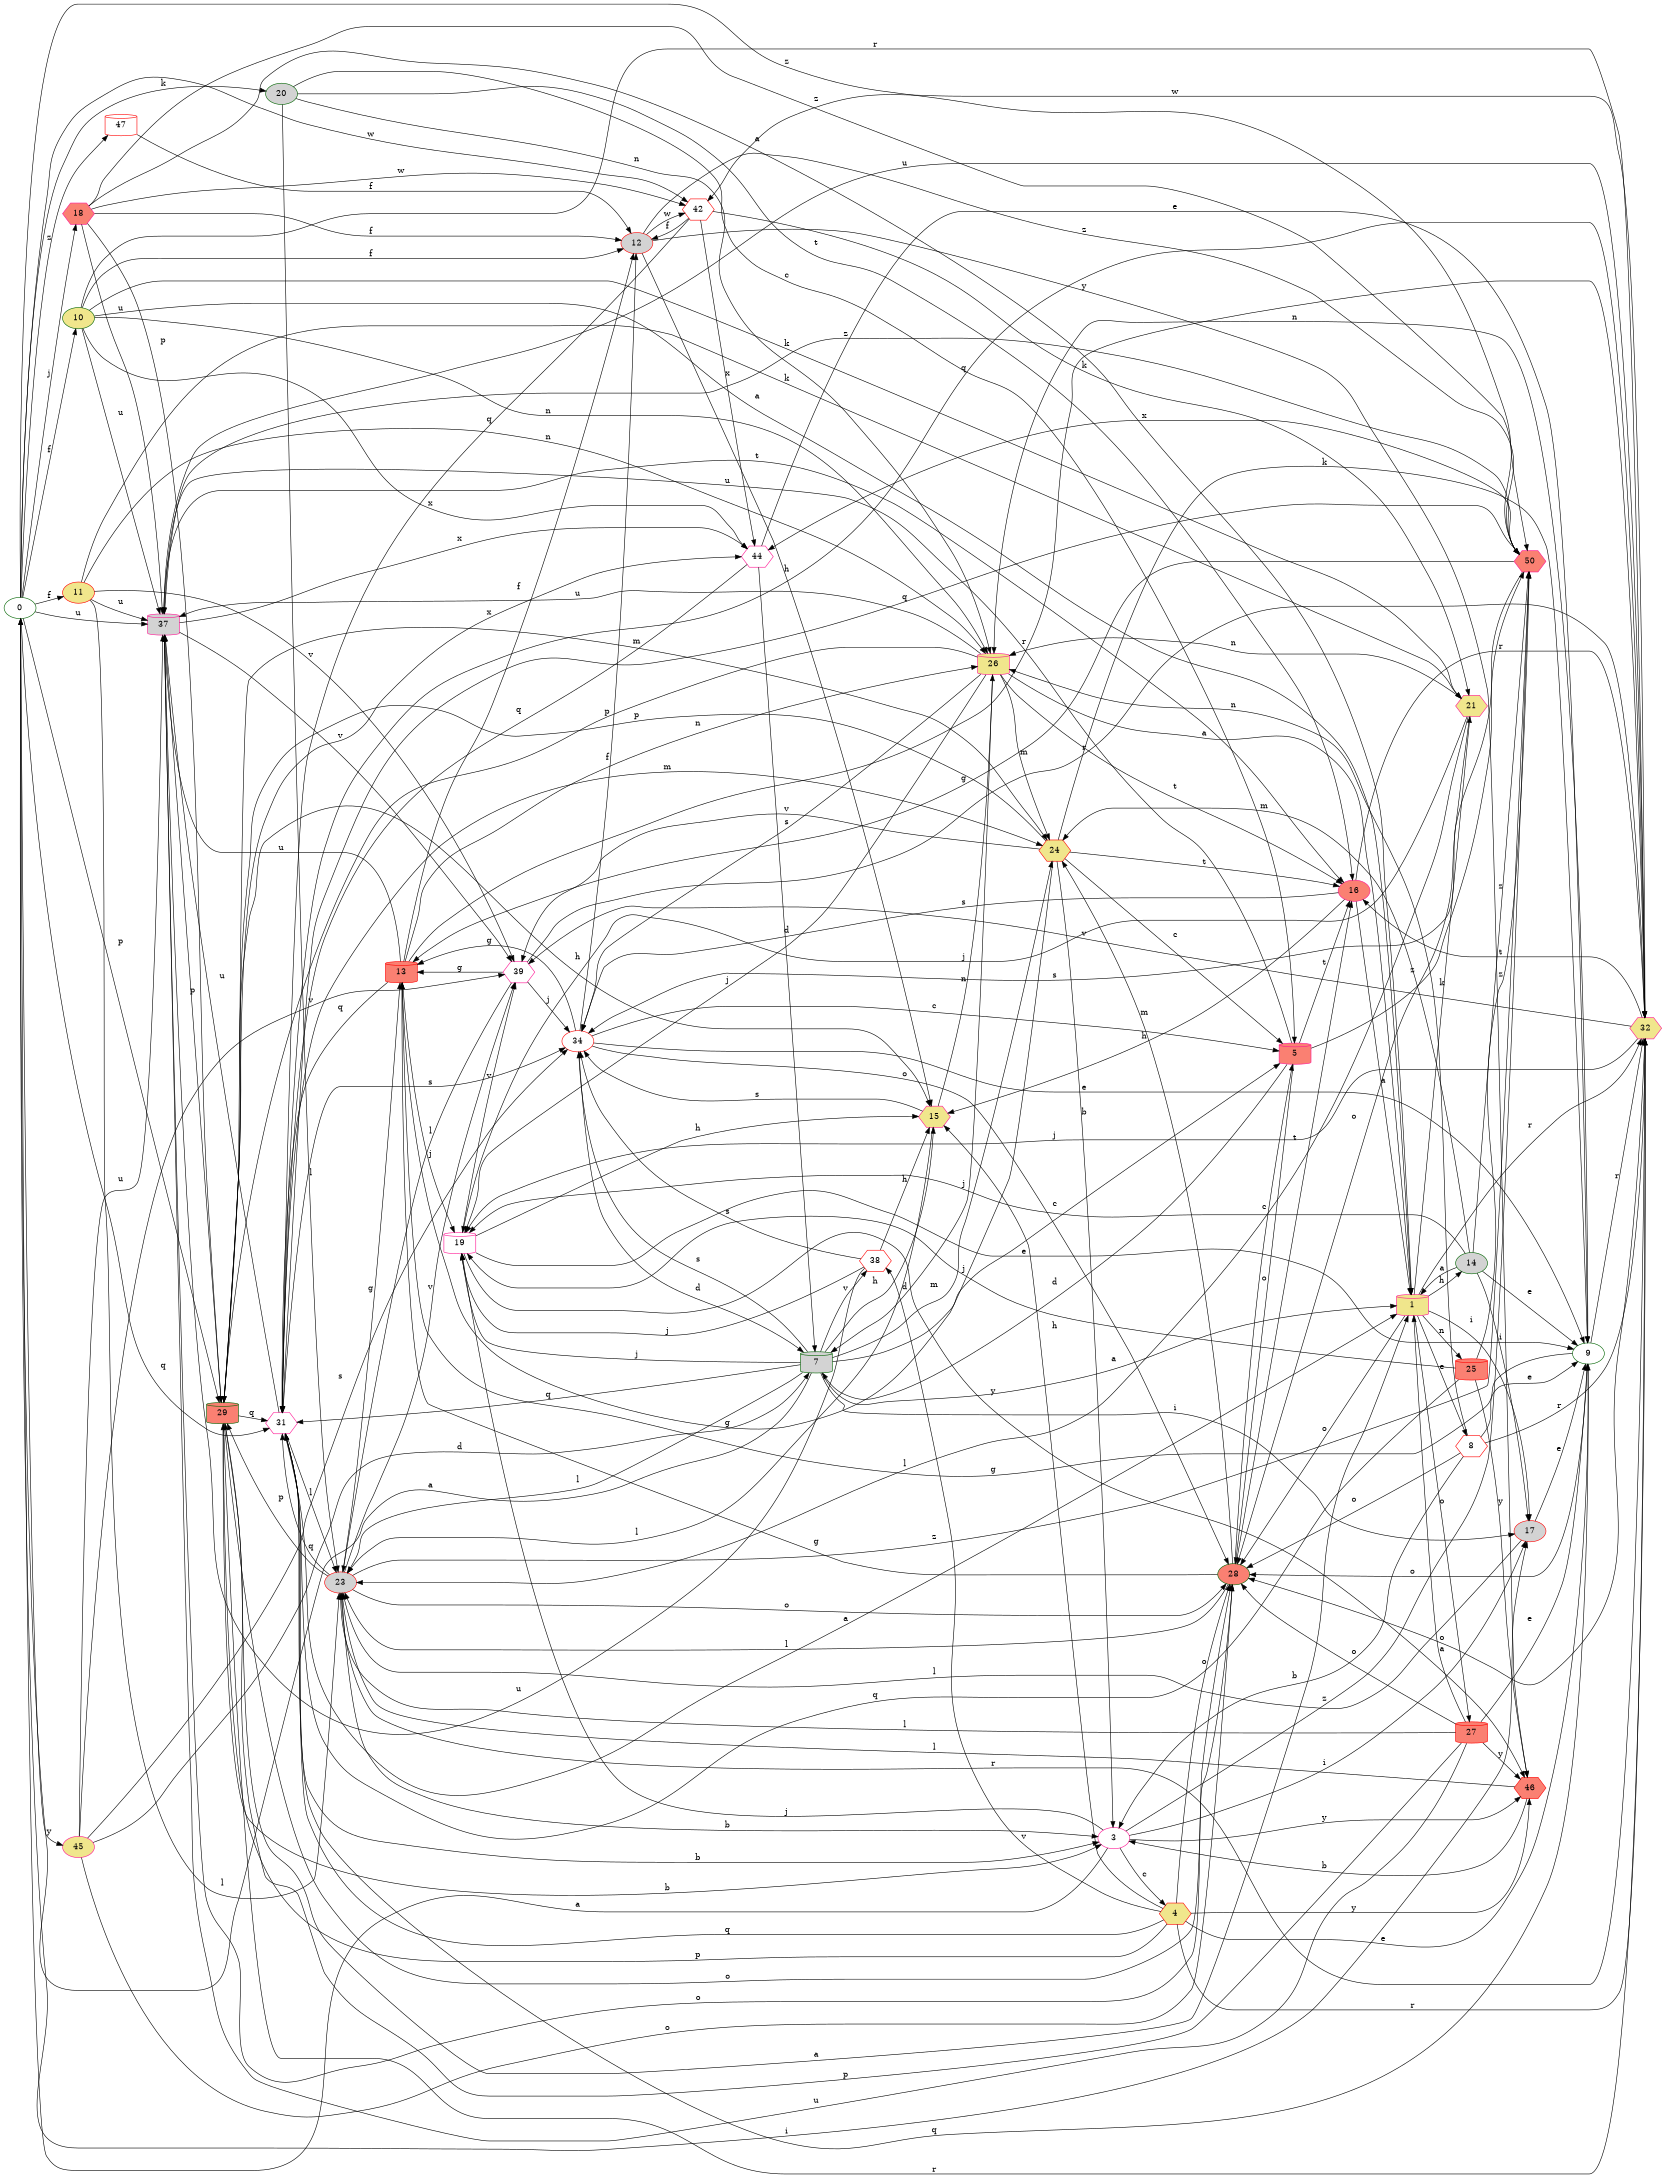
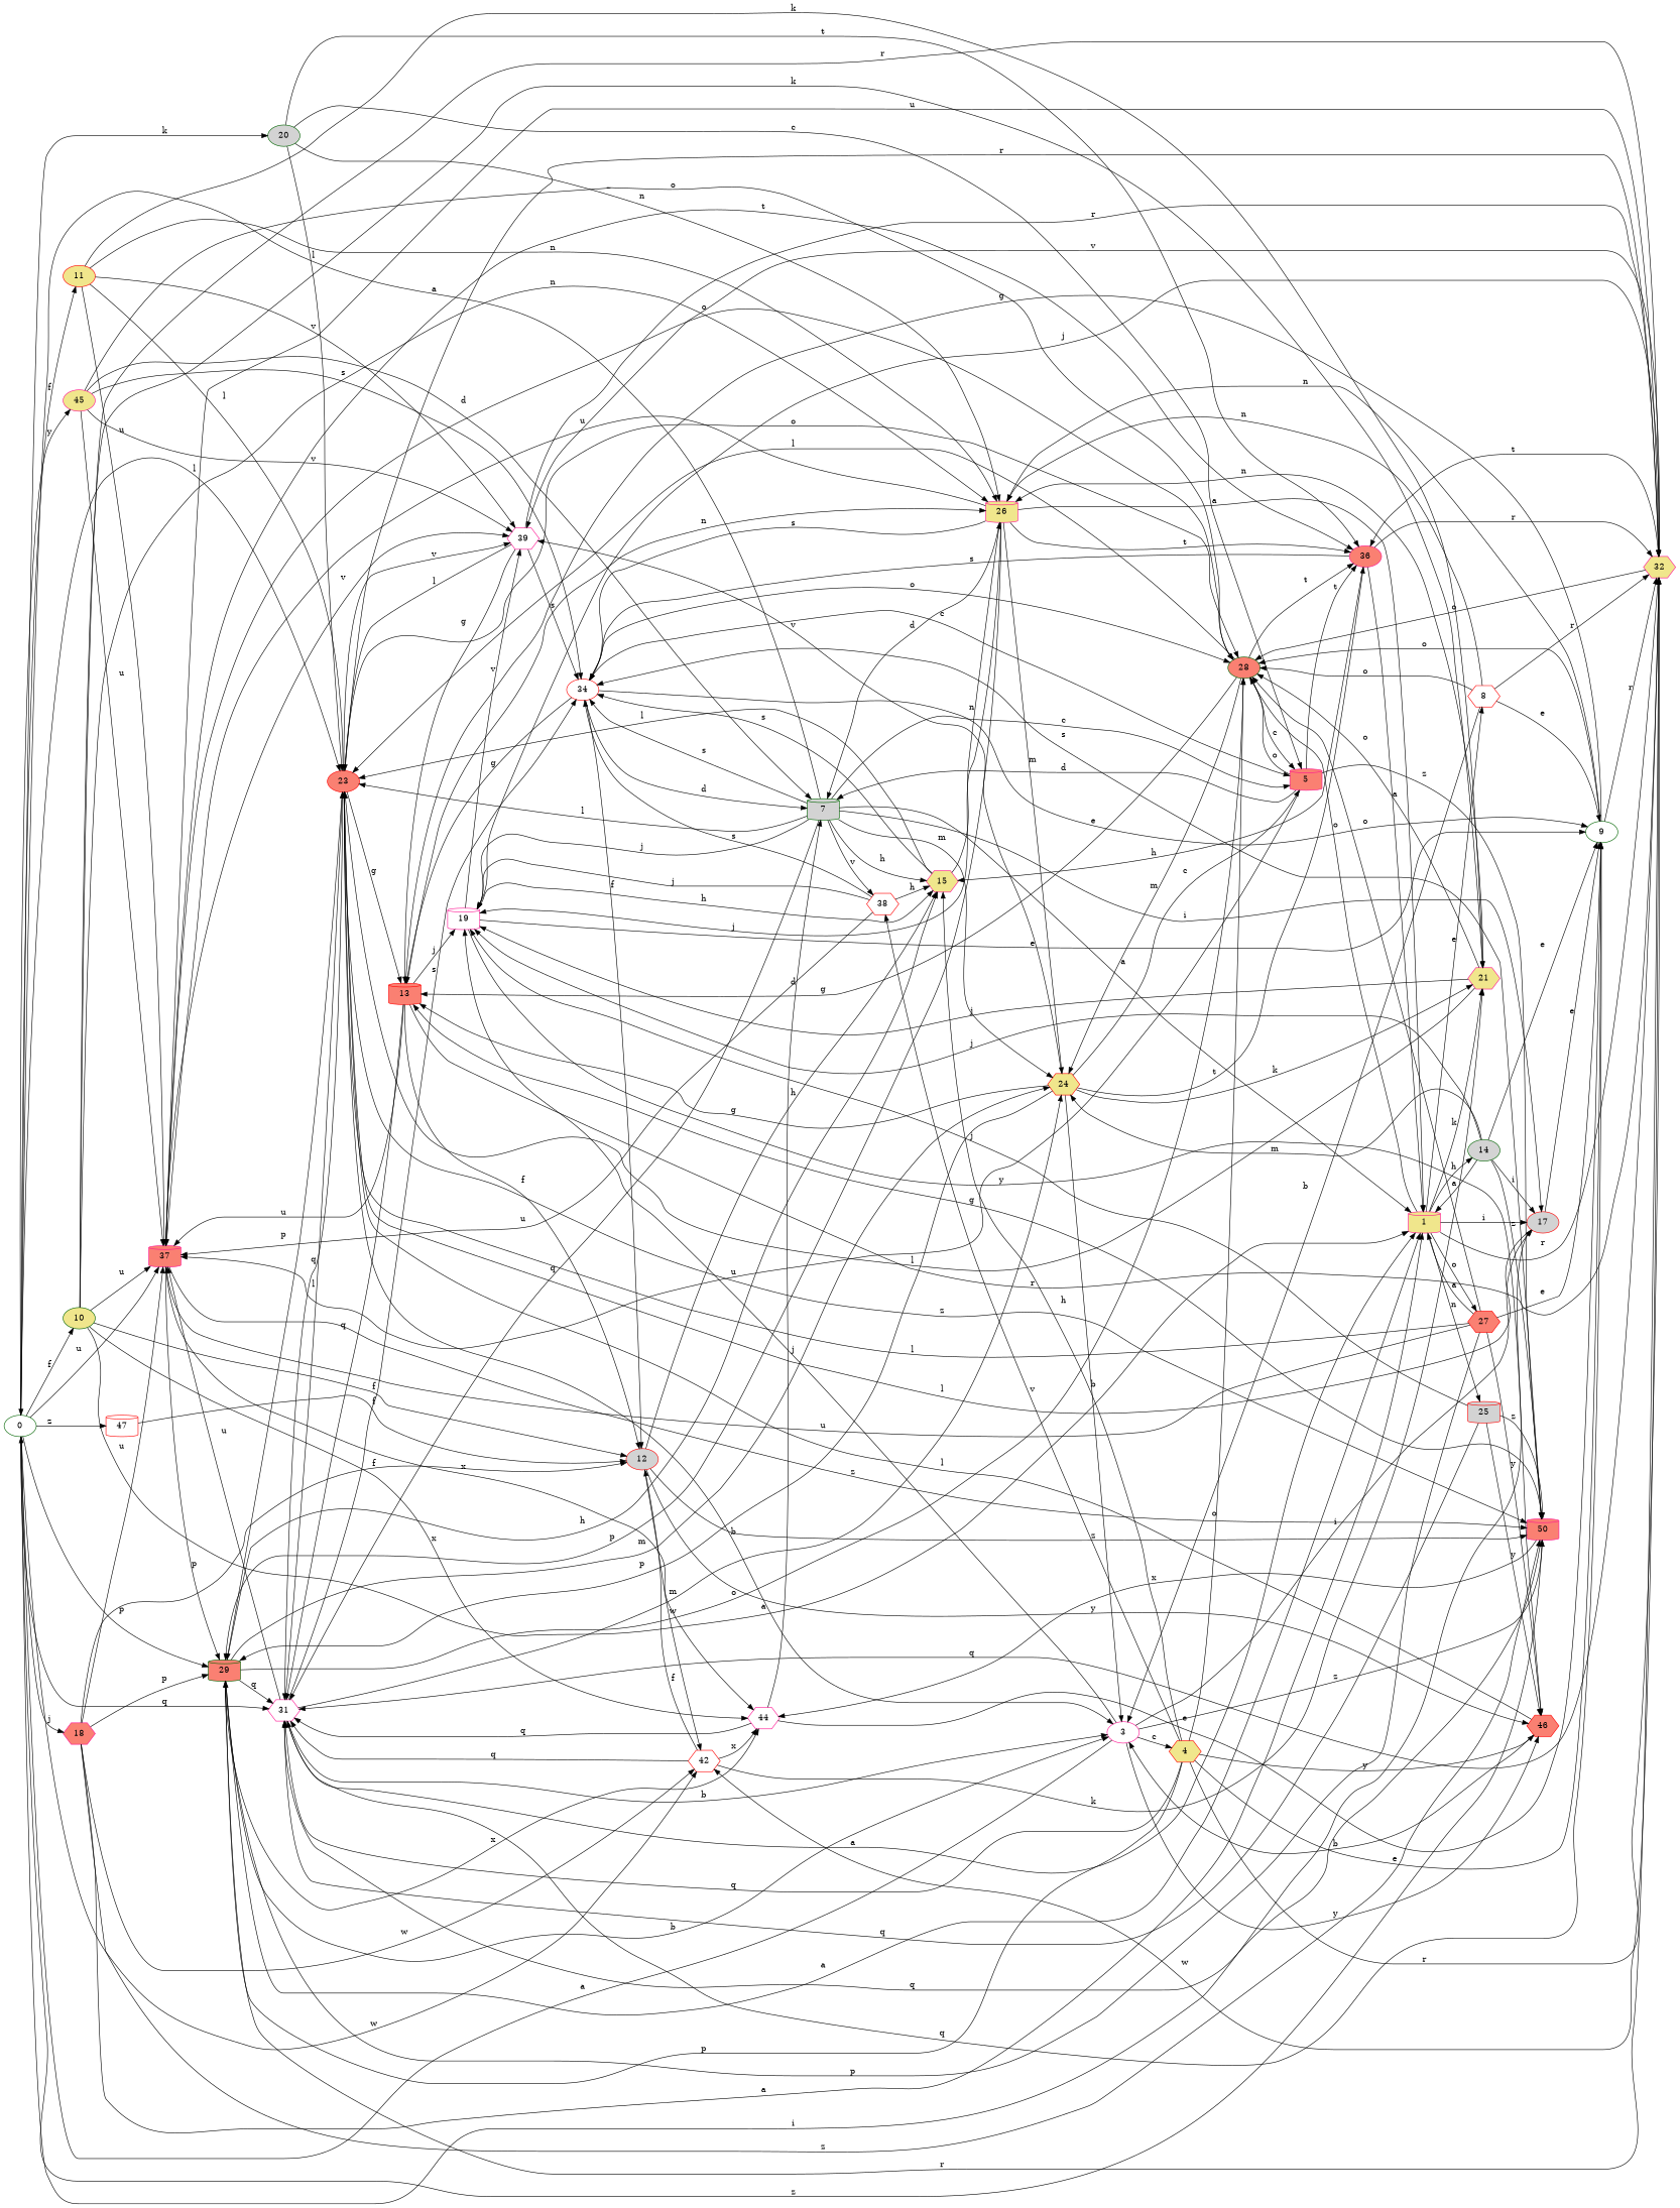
  strict digraph {
    rankdir=LR
    node [color=deeppink fillcolor=white shape=ellipse style=filled]
    0 [color=darkgreen]
    10 [color=darkgreen fillcolor=khaki]
    11 [color=red fillcolor=khaki]
    17 [color=red fillcolor=lightgrey]
    18 [fillcolor=salmon shape=hexagon]
    20 [color=darkgreen fillcolor=lightgrey]
-   23 [color=red fillcolor=lightgrey]
+   23 [color=red fillcolor=salmon]
    29 [color=darkgreen fillcolor=salmon shape=cylinder]
    31 [shape=hexagon]
-   37 [fillcolor=lightgrey shape=cylinder]
+   37 [fillcolor=salmon shape=cylinder]
    42 [color=red shape=hexagon]
    45 [fillcolor=khaki]
    47 [color=red shape=cylinder]
-   50 [fillcolor=salmon shape=hexagon]
+   50 [fillcolor=salmon shape=cylinder]
    1 [fillcolor=khaki shape=cylinder]
    21 [fillcolor=khaki shape=hexagon]
    32 [fillcolor=khaki shape=hexagon]
    26 [fillcolor=khaki shape=cylinder]
    12 [color=red fillcolor=lightgrey]
    44 [shape=hexagon]
    39 [shape=hexagon]
    9 [color=darkgreen]
    5 [fillcolor=salmon shape=cylinder]
-   36 [fillcolor=salmon label=16]
+   36 [fillcolor=salmon]
    28 [color=darkgreen fillcolor=salmon]
    3
    13 [color=red fillcolor=salmon shape=cylinder]
    15 [fillcolor=khaki shape=hexagon]
    24 [color=red fillcolor=khaki shape=hexagon]
    34 [color=red]
    7 [color=darkgreen fillcolor=lightgrey shape=cylinder]
    8 [color=red shape=hexagon]
    14 [color=darkgreen fillcolor=lightgrey]
-   25 [color=red fillcolor=salmon shape=cylinder]
-   27 [color=red fillcolor=salmon shape=cylinder]
+   25 [color=red fillcolor=lightgrey shape=cylinder]
+   27 [color=red fillcolor=salmon shape=hexagon]
    19 [shape=cylinder]
    46 [color=red fillcolor=salmon shape=hexagon]
    4 [color=red fillcolor=khaki shape=hexagon]
    38 [color=red shape=hexagon]
    0 -> 10 [label=f]
    0 -> 11 [label=f]
    0 -> 17 [label=i]
    0 -> 18 [label=j]
    0 -> 20 [label=k]
+   0 -> 23 [label=l]
    0 -> 29 [label=p]
    0 -> 31 [label=q]
    0 -> 37 [label=u]
    0 -> 42 [label=w]
    0 -> 45 [label=y]
    0 -> 47 [label=z]
    0 -> 50 [label=z]
    10 -> 37 [label=u]
    10 -> 1 [label=a]
    10 -> 21 [label=k]
    10 -> 32 [label=r]
    10 -> 26 [label=n]
    10 -> 12 [label=f]
    10 -> 44 [label=x]
    11 -> 23 [label=l]
    11 -> 37 [label=u]
    11 -> 21 [label=k]
    11 -> 26 [label=n]
    11 -> 39 [label=v]
    17 -> 23 [label=l]
    17 -> 9 [label=e]
    18 -> 29 [label=p]
    18 -> 37 [label=u]
    18 -> 42 [label=w]
    18 -> 50 [label=z]
    18 -> 1 [label=a]
    18 -> 12 [label=f]
    20 -> 23 [label=l]
    20 -> 26 [label=n]
    20 -> 5 [label=c]
    20 -> 36 [label=t]
    23 -> 29 [label=p]
    23 -> 31 [label=q]
    23 -> 50 [label=z]
    23 -> 32 [label=r]
    23 -> 39 [label=v]
    23 -> 28 [label=o]
    23 -> 3 [label=b]
    23 -> 13 [label=g]
    29 -> 31 [label=q]
    29 -> 1 [label=a]
    29 -> 32 [label=r]
    29 -> 44 [label=x]
    29 -> 28 [label=o]
    29 -> 3 [label=b]
    29 -> 15 [label=h]
    29 -> 24 [label=m]
    31 -> 23 [label=l]
    31 -> 37 [label=u]
    31 -> 1 [label=a]
    31 -> 3 [label=b]
    31 -> 24 [label=m]
    31 -> 34 [label=s]
    37 -> 29 [label=p]
    37 -> 50 [label=z]
    37 -> 44 [label=x]
    37 -> 39 [label=v]
    37 -> 36 [label=t]
    37 -> 28 [label=o]
    42 -> 31 [label=q]
    42 -> 21 [label=k]
    42 -> 12 [label=f]
    42 -> 44 [label=x]
    45 -> 37 [label=u]
    45 -> 39 [label=v]
    45 -> 28 [label=o]
    45 -> 34 [label=s]
    45 -> 7 [label=d]
    47 -> 12 [label=f]
    50 -> 31 [label=q]
    50 -> 44 [label=x]
    50 -> 13 [label=g]
    50 -> 34 [label=s]
    1 -> 17 [label=i]
    1 -> 21 [label=k]
    1 -> 32 [label=r]
    1 -> 28 [label=o]
    1 -> 8 [label=e]
    1 -> 14 [label=h]
    1 -> 25 [label=n]
    1 -> 27 [label=o]
    21 -> 23 [label=l]
    21 -> 26 [label=n]
    21 -> 28 [label=o]
    21 -> 19 [label=j]
    32 -> 31 [label=q]
    32 -> 37 [label=u]
    32 -> 42 [label=w]
    32 -> 39 [label=v]
    32 -> 36 [label=t]
    32 -> 28 [label=o]
    32 -> 19 [label=j]
    26 -> 29 [label=p]
    26 -> 37 [label=u]
    26 -> 1 [label=a]
    26 -> 36 [label=t]
    26 -> 24 [label=m]
    26 -> 34 [label=s]
    26 -> 7 [label=d]
    26 -> 19 [label=j]
    12 -> 42 [label=w]
    12 -> 50 [label=z]
    12 -> 15 [label=h]
    12 -> 46 [label=y]
    44 -> 31 [label=q]
    44 -> 9 [label=e]
    44 -> 7 [label=d]
    39 -> 23 [label=l]
    39 -> 32 [label=r]
    39 -> 13 [label=g]
-   39 -> 34 [label=j]
+   39 -> 34 [label=s]
    9 -> 31 [label=q]
    9 -> 32 [label=r]
    9 -> 26 [label=n]
    9 -> 28 [label=o]
    9 -> 13 [label=g]
    5 -> 37 [label=u]
    5 -> 50 [label=z]
    5 -> 36 [label=t]
    5 -> 28 [label=o]
    5 -> 7 [label=d]
    36 -> 1 [label=a]
    36 -> 32 [label=r]
    36 -> 15 [label=h]
    36 -> 34 [label=s]
    28 -> 23 [label=l]
    28 -> 5 [label=c]
    28 -> 36 [label=t]
    28 -> 13 [label=g]
    28 -> 24 [label=m]
    3 -> 0 [label=a]
    3 -> 17 [label=i]
    3 -> 50 [label=z]
    3 -> 19 [label=j]
    3 -> 46 [label=y]
    3 -> 4 [label=c]
    13 -> 31 [label=q]
    13 -> 37 [label=u]
    13 -> 32 [label=r]
    13 -> 26 [label=n]
    13 -> 12 [label=f]
    13 -> 19 [label=j]
    15 -> 23 [label=l]
    15 -> 26 [label=n]
    15 -> 34 [label=s]
    24 -> 29 [label=p]
-   24 -> 9 [label=k]
+   24 -> 21 [label=k]
    24 -> 39 [label=v]
    24 -> 5 [label=c]
    24 -> 36 [label=t]
    24 -> 3 [label=b]
    24 -> 13 [label=g]
    34 -> 12 [label=f]
    34 -> 9 [label=e]
    34 -> 5 [label=c]
    34 -> 28 [label=o]
    34 -> 13 [label=g]
    34 -> 7 [label=d]
    7 -> 0 [label=a]
    7 -> 17 [label=i]
    7 -> 23 [label=l]
    7 -> 31 [label=q]
    7 -> 1 [label=a]
    7 -> 5 [label=c]
    7 -> 15 [label=h]
    7 -> 24 [label=m]
    7 -> 34 [label=s]
    7 -> 19 [label=j]
    7 -> 38 [label=v]
    8 -> 32 [label=r]
    8 -> 26 [label=n]
    8 -> 9 [label=e]
    8 -> 28 [label=o]
    8 -> 3 [label=b]
    14 -> 17 [label=i]
    14 -> 50 [label=z]
    14 -> 1 [label=a]
    14 -> 9 [label=e]
    14 -> 24 [label=m]
    14 -> 19 [label=j]
    25 -> 31 [label=q]
    25 -> 50 [label=z]
    25 -> 19 [label=j]
    25 -> 46 [label=y]
    27 -> 23 [label=l]
    27 -> 29 [label=p]
    27 -> 37 [label=u]
    27 -> 1 [label=a]
    27 -> 9 [label=e]
    27 -> 28 [label=o]
    27 -> 46 [label=y]
    19 -> 39 [label=v]
    19 -> 9 [label=e]
    19 -> 15 [label=h]
    19 -> 46 [label=y]
    46 -> 23 [label=l]
    46 -> 3 [label=b]
    4 -> 29 [label=p]
    4 -> 31 [label=q]
    4 -> 32 [label=r]
    4 -> 9 [label=e]
    4 -> 28 [label=o]
    4 -> 15 [label=h]
    4 -> 46 [label=y]
    4 -> 38 [label=v]
    38 -> 37 [label=u]
    38 -> 15 [label=h]
    38 -> 34 [label=s]
    38 -> 19 [label=j]
  }
